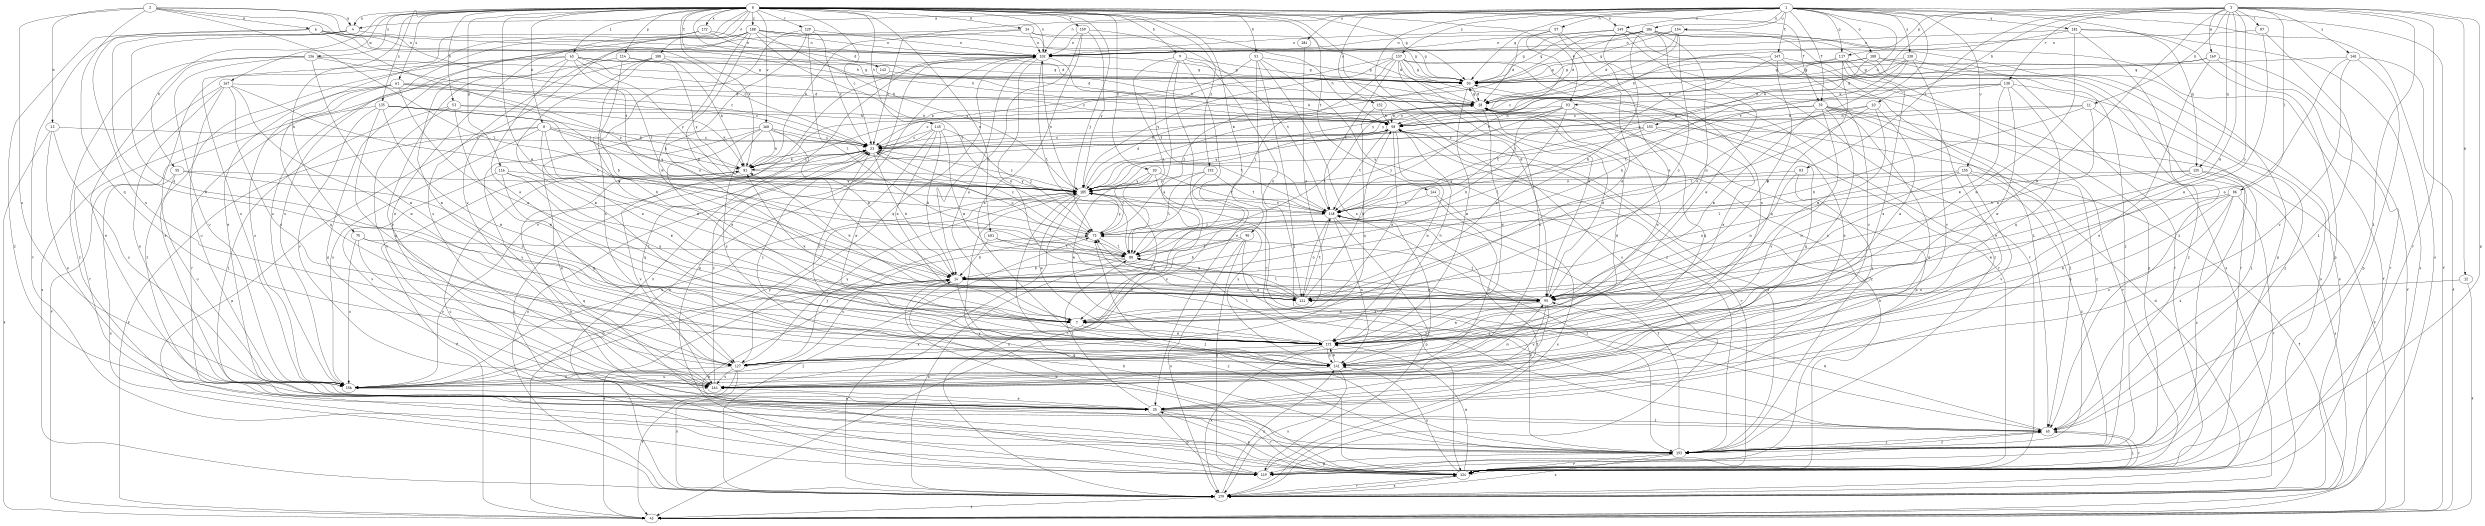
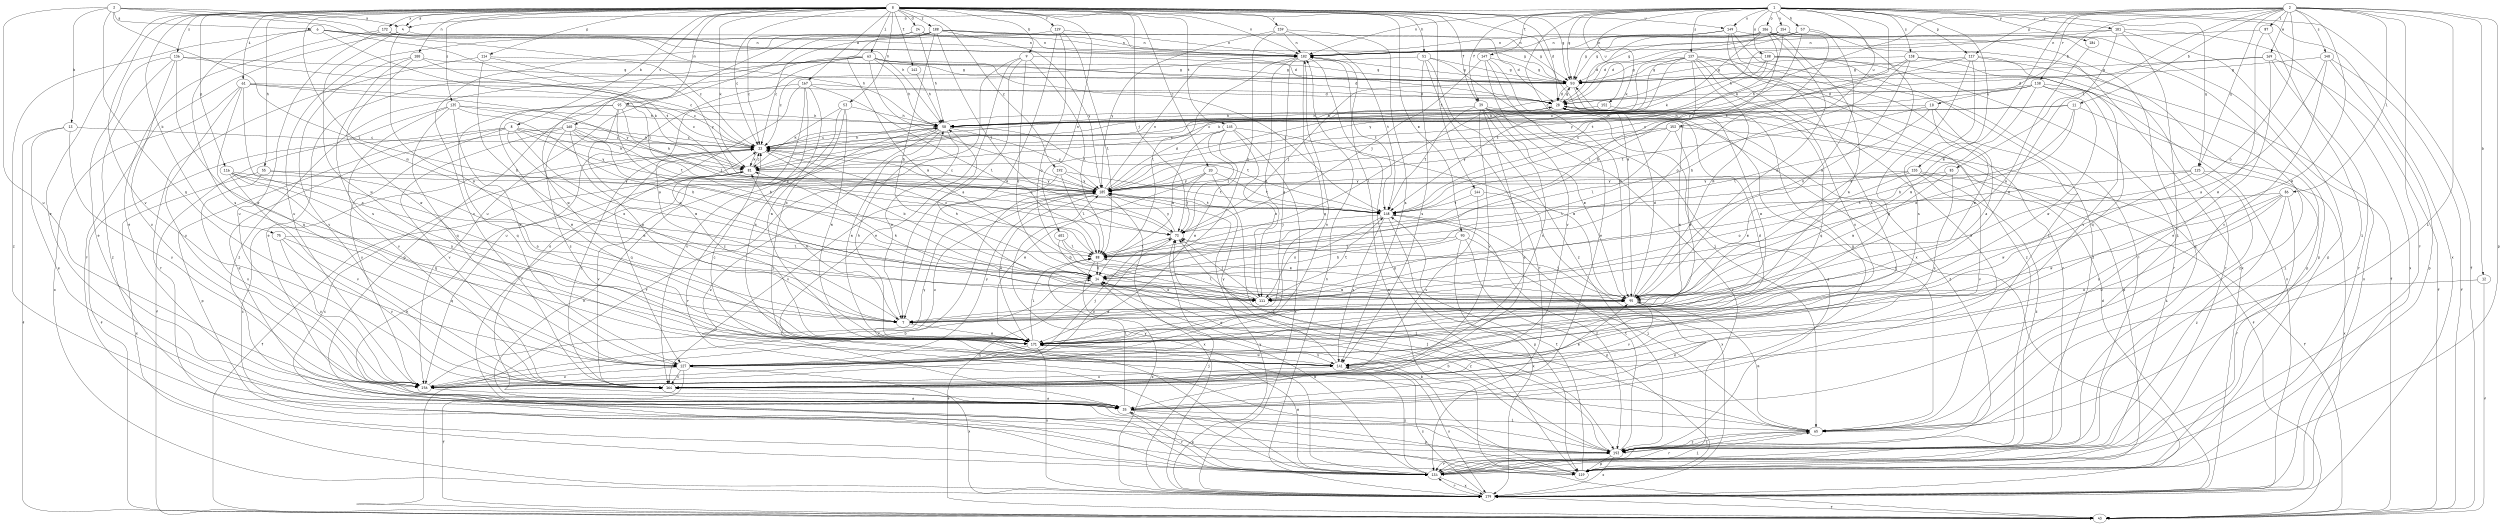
  strict digraph {
    fontname="JetBrains Mono"
    node [fontname="JetBrains Mono"]
    edge [fontname="JetBrains Mono"]
    0
    4
    8
    9
    20
    22
    24
    28
    35
    39
    50
    51
    53
    55
    61
    63
    73
    75
    81
    90
    93
    95
    100
    n24 [label=601]
    102
    114
    116
    129
    135
    136
    142
    144
    145
    149
    159
    160
    164
    167
    172
    179
    188
    192
    134
    171
    7
    43
    111
    119
    156
    185
    88
    148
    193
    58
    127
    14
    65
    141
    1
    57
    106
    108
    117
    125
    137
    138
    147
    152
    153
    154
    155
    181
    184
    2
    10
    11
    12
    83
    86
    87
    130
    140
    169
    3
    6
    13
    0 -> 4 [label=a]
    0 -> 8 [label=b]
    0 -> 9 [label=b]
    0 -> 20 [label=c]
    0 -> 22 [label=c]
    0 -> 24 [label=d]
    0 -> 28 [label=d]
    0 -> 35 [label=e]
    0 -> 39 [label=f]
    0 -> 50 [label=g]
    0 -> 51 [label=h]
    0 -> 53 [label=h]
    0 -> 55 [label=h]
    0 -> 61 [label=i]
    0 -> 63 [label=i]
    0 -> 73 [label=j]
    0 -> 75 [label=k]
    0 -> 81 [label=k]
    0 -> 90 [label=m]
    0 -> 93 [label=m]
    0 -> 95 [label=m]
    0 -> 100 [label=n]
    0 -> n24 [label=n]
    0 -> 102 [label=n]
    0 -> 114 [label=p]
    0 -> 116 [label=p]
    0 -> 129 [label=r]
    0 -> 135 [label=s]
    0 -> 136 [label=s]
    0 -> 142 [label=t]
    0 -> 144 [label=t]
    0 -> 145 [label=t]
    0 -> 149 [label=u]
    0 -> 159 [label=v]
    0 -> 160 [label=v]
    0 -> 164 [label=v]
    0 -> 167 [label=w]
    0 -> 172 [label=x]
    0 -> 179 [label=x]
    0 -> 188 [label=z]
    0 -> 192 [label=z]
    4 -> 102 [label=n]
    4 -> 134 [label=r]
    4 -> 171 [label=w]
    4 -> 7 [label=a]
    8 -> 22 [label=c]
    8 -> 81 [label=k]
    8 -> 95 [label=m]
    8 -> 43 [label=f]
    8 -> 111 [label=o]
    8 -> 119 [label=p]
    8 -> 156 [label=u]
    8 -> 185 [label=y]
    9 -> 35 [label=e]
    9 -> 50 [label=g]
    9 -> 7 [label=a]
    9 -> 43 [label=f]
    9 -> 111 [label=o]
    9 -> 88 [label=l]
    20 -> 73 [label=j]
    20 -> 171 [label=w]
    20 -> 185 [label=y]
    20 -> 148 [label=t]
    20 -> 193 [label=z]
    22 -> 81 [label=k]
    22 -> 58 [label=h]
    22 -> 127 [label=q]
    22 -> 14 [label=b]
    24 -> 22 [label=c]
    24 -> 50 [label=g]
    24 -> 102 [label=n]
    24 -> 156 [label=u]
    24 -> 58 [label=h]
    28 -> 50 [label=g]
    28 -> 171 [label=w]
    28 -> 119 [label=p]
    28 -> 88 [label=l]
    28 -> 193 [label=z]
    28 -> 58 [label=h]
    35 -> 50 [label=g]
    35 -> 134 [label=r]
    35 -> 119 [label=p]
    35 -> 88 [label=l]
    35 -> 65 [label=i]
    39 -> 35 [label=e]
    39 -> 95 [label=m]
    39 -> 164 [label=v]
    39 -> 134 [label=r]
    39 -> 148 [label=t]
    39 -> 193 [label=z]
    39 -> 58 [label=h]
    39 -> 65 [label=i]
    39 -> 141 [label=s]
    50 -> 28 [label=d]
    50 -> 73 [label=j]
    50 -> 171 [label=w]
    51 -> 22 [label=c]
    51 -> 50 [label=g]
    51 -> 134 [label=r]
    51 -> 193 [label=z]
    51 -> 65 [label=i]
    51 -> 141 [label=s]
    53 -> 81 [label=k]
    53 -> 164 [label=v]
    53 -> 171 [label=w]
    53 -> 58 [label=h]
    53 -> 65 [label=i]
    55 -> 179 [label=x]
    55 -> 7 [label=a]
    55 -> 156 [label=u]
    55 -> 185 [label=y]
    61 -> 22 [label=c]
    61 -> 28 [label=d]
    61 -> 179 [label=x]
    61 -> 7 [label=a]
    61 -> 156 [label=u]
    61 -> 185 [label=y]
    61 -> 127 [label=q]
    63 -> 28 [label=d]
    63 -> 35 [label=e]
    63 -> 50 [label=g]
    63 -> 171 [label=w]
    63 -> 7 [label=a]
    63 -> 185 [label=y]
    63 -> 148 [label=t]
    63 -> 193 [label=z]
    63 -> 58 [label=h]
    73 -> 22 [label=c]
    73 -> 156 [label=u]
    73 -> 185 [label=y]
    73 -> 88 [label=l]
    75 -> 164 [label=v]
    75 -> 156 [label=u]
    75 -> 88 [label=l]
    75 -> 127 [label=q]
    81 -> 22 [label=c]
    81 -> 164 [label=v]
    81 -> 43 [label=f]
    81 -> 185 [label=y]
    90 -> 179 [label=x]
    90 -> 119 [label=p]
    90 -> 88 [label=l]
    90 -> 14 [label=b]
    90 -> 65 [label=i]
    93 -> 22 [label=c]
    93 -> 73 [label=j]
    93 -> 171 [label=w]
    93 -> 111 [label=o]
    93 -> 58 [label=h]
    93 -> 127 [label=q]
    93 -> 14 [label=b]
    95 -> 28 [label=d]
    95 -> 35 [label=e]
    95 -> 73 [label=j]
    95 -> 164 [label=v]
    95 -> 171 [label=w]
    95 -> 7 [label=a]
    100 -> 50 [label=g]
    100 -> 81 [label=k]
    100 -> 164 [label=v]
    100 -> 171 [label=w]
    100 -> 141 [label=s]
    n24 -> 95 [label=m]
    n24 -> 88 [label=l]
    n24 -> 14 [label=b]
    102 -> 50 [label=g]
    102 -> 7 [label=a]
    102 -> 111 [label=o]
    102 -> 119 [label=p]
    102 -> 88 [label=l]
    102 -> 148 [label=t]
    102 -> 127 [label=q]
    114 -> 50 [label=g]
    114 -> 134 [label=r]
    114 -> 185 [label=y]
    114 -> 14 [label=b]
    116 -> 95 [label=m]
    116 -> 164 [label=v]
    116 -> 7 [label=a]
    116 -> 185 [label=y]
    116 -> 127 [label=q]
    129 -> 22 [label=c]
    129 -> 102 [label=n]
    129 -> 7 [label=a]
    129 -> 111 [label=o]
    129 -> 88 [label=l]
    135 -> 81 [label=k]
    135 -> 164 [label=v]
    135 -> 171 [label=w]
    135 -> 43 [label=f]
    135 -> 58 [label=h]
    135 -> 127 [label=q]
    135 -> 14 [label=b]
    136 -> 22 [label=c]
    136 -> 35 [label=e]
    136 -> 50 [label=g]
    136 -> 171 [label=w]
    136 -> 156 [label=u]
    136 -> 193 [label=z]
    142 -> 58 [label=h]
    144 -> 164 [label=v]
    144 -> 179 [label=x]
    144 -> 148 [label=t]
    145 -> 22 [label=c]
    145 -> 73 [label=j]
    145 -> 95 [label=m]
    145 -> 179 [label=x]
    145 -> 171 [label=w]
    145 -> 111 [label=o]
    145 -> 14 [label=b]
    149 -> 50 [label=g]
    149 -> 102 [label=n]
    149 -> 179 [label=x]
    149 -> 134 [label=r]
    149 -> 65 [label=i]
    149 -> 141 [label=s]
    159 -> 102 [label=n]
    159 -> 185 [label=y]
    159 -> 148 [label=t]
    159 -> 14 [label=b]
    159 -> 141 [label=s]
    160 -> 22 [label=c]
    160 -> 35 [label=e]
    160 -> 81 [label=k]
    160 -> 164 [label=v]
    160 -> 7 [label=a]
    160 -> 148 [label=t]
    160 -> 14 [label=b]
    160 -> 141 [label=s]
    164 -> 22 [label=c]
    164 -> 35 [label=e]
    164 -> 95 [label=m]
    167 -> 28 [label=d]
    167 -> 35 [label=e]
    167 -> 134 [label=r]
    167 -> 171 [label=w]
    167 -> 156 [label=u]
    167 -> 88 [label=l]
    167 -> 141 [label=s]
    172 -> 28 [label=d]
    172 -> 35 [label=e]
    172 -> 102 [label=n]
    172 -> 156 [label=u]
    179 -> 28 [label=d]
    179 -> 73 [label=j]
    179 -> 102 [label=n]
    179 -> 134 [label=r]
    179 -> 43 [label=f]
    179 -> 185 [label=y]
    179 -> 141 [label=s]
    188 -> 28 [label=d]
    188 -> 50 [label=g]
    188 -> 73 [label=j]
    188 -> 95 [label=m]
    188 -> 102 [label=n]
    188 -> 164 [label=v]
    188 -> 119 [label=p]
    188 -> 156 [label=u]
    188 -> 185 [label=y]
    188 -> 14 [label=b]
    192 -> 164 [label=v]
    192 -> 185 [label=y]
    192 -> 88 [label=l]
    192 -> 148 [label=t]
    134 -> 22 [label=c]
    134 -> 35 [label=e]
    134 -> 179 [label=x]
    134 -> 171 [label=w]
    134 -> 185 [label=y]
    134 -> 58 [label=h]
    134 -> 14 [label=b]
    134 -> 65 [label=i]
    134 -> 141 [label=s]
    171 -> 22 [label=c]
    171 -> 179 [label=x]
    171 -> 88 [label=l]
    171 -> 58 [label=h]
    171 -> 127 [label=q]
    171 -> 141 [label=s]
    7 -> 81 [label=k]
    7 -> 171 [label=w]
    43 -> 102 [label=n]
    111 -> 73 [label=j]
    111 -> 81 [label=k]
    111 -> 88 [label=l]
    111 -> 148 [label=t]
    111 -> 58 [label=h]
    119 -> 22 [label=c]
    119 -> 148 [label=t]
    119 -> 14 [label=b]
    156 -> 35 [label=e]
    156 -> 102 [label=n]
    156 -> 185 [label=y]
    156 -> 14 [label=b]
    185 -> 22 [label=c]
    185 -> 28 [label=d]
    185 -> 102 [label=n]
    185 -> 179 [label=x]
    185 -> 134 [label=r]
    185 -> 171 [label=w]
    185 -> 156 [label=u]
    185 -> 148 [label=t]
    88 -> 22 [label=c]
    88 -> 179 [label=x]
    88 -> 14 [label=b]
    148 -> 73 [label=j]
    148 -> 111 [label=o]
    148 -> 119 [label=p]
    148 -> 193 [label=z]
    148 -> 141 [label=s]
    193 -> 73 [label=j]
    193 -> 81 [label=k]
    193 -> 179 [label=x]
    193 -> 134 [label=r]
    193 -> 119 [label=p]
    193 -> 148 [label=t]
    193 -> 14 [label=b]
    193 -> 65 [label=i]
    58 -> 22 [label=c]
    58 -> 134 [label=r]
    58 -> 171 [label=w]
    58 -> 7 [label=a]
    58 -> 185 [label=y]
    58 -> 148 [label=t]
    58 -> 193 [label=z]
    127 -> 28 [label=d]
    127 -> 73 [label=j]
    127 -> 164 [label=v]
    127 -> 179 [label=x]
    127 -> 43 [label=f]
    127 -> 156 [label=u]
    127 -> 185 [label=y]
    14 -> 95 [label=m]
    14 -> 43 [label=f]
    14 -> 111 [label=o]
    14 -> 193 [label=z]
    65 -> 73 [label=j]
    65 -> 95 [label=m]
    65 -> 134 [label=r]
    65 -> 193 [label=z]
    141 -> 22 [label=c]
    141 -> 179 [label=x]
    141 -> 171 [label=w]
    141 -> 156 [label=u]
    141 -> 185 [label=y]
    1 -> 4 [label=a]
    1 -> 39 [label=f]
    1 -> 50 [label=g]
    1 -> 81 [label=k]
    1 -> 95 [label=m]
    1 -> 102 [label=n]
    1 -> 149 [label=u]
    1 -> 179 [label=x]
    1 -> 43 [label=f]
    1 -> 148 [label=t]
    1 -> 57 [label=h]
    1 -> 106 [label=o]
    1 -> 108 [label=o]
    1 -> 117 [label=p]
    1 -> 125 [label=q]
    1 -> 137 [label=s]
    1 -> 138 [label=s]
    1 -> 147 [label=t]
    1 -> 152 [label=u]
    1 -> 153 [label=u]
    1 -> 154 [label=u]
    1 -> 155 [label=u]
    1 -> 181 [label=y]
    1 -> 184 [label=y]
    57 -> 28 [label=d]
    57 -> 95 [label=m]
    57 -> 102 [label=n]
    57 -> 7 [label=a]
    57 -> 148 [label=t]
    106 -> 28 [label=d]
    106 -> 50 [label=g]
    106 -> 81 [label=k]
    106 -> 95 [label=m]
    106 -> 102 [label=n]
    106 -> 171 [label=w]
    106 -> 43 [label=f]
    106 -> 193 [label=z]
    106 -> 14 [label=b]
    108 -> 22 [label=c]
    108 -> 50 [label=g]
    108 -> 179 [label=x]
    108 -> 134 [label=r]
    108 -> 185 [label=y]
    108 -> 193 [label=z]
    117 -> 50 [label=g]
    117 -> 134 [label=r]
    117 -> 119 [label=p]
    117 -> 185 [label=y]
    117 -> 127 [label=q]
    117 -> 141 [label=s]
    125 -> 179 [label=x]
    125 -> 171 [label=w]
    125 -> 111 [label=o]
    125 -> 185 [label=y]
    125 -> 65 [label=i]
    137 -> 35 [label=e]
    137 -> 50 [label=g]
    137 -> 81 [label=k]
    137 -> 95 [label=m]
    137 -> 134 [label=r]
    137 -> 156 [label=u]
    137 -> 185 [label=y]
    137 -> 88 [label=l]
    137 -> 148 [label=t]
    137 -> 193 [label=z]
    138 -> 50 [label=g]
    138 -> 164 [label=v]
    138 -> 179 [label=x]
    138 -> 111 [label=o]
    138 -> 58 [label=h]
    138 -> 14 [label=b]
    147 -> 35 [label=e]
    147 -> 50 [label=g]
    147 -> 73 [label=j]
    147 -> 95 [label=m]
    147 -> 164 [label=v]
    152 -> 58 [label=h]
    152 -> 127 [label=q]
    153 -> 22 [label=c]
    153 -> 7 [label=a]
    153 -> 43 [label=f]
    153 -> 185 [label=y]
    153 -> 88 [label=l]
    154 -> 28 [label=d]
    154 -> 50 [label=g]
    154 -> 102 [label=n]
    154 -> 111 [label=o]
    154 -> 119 [label=p]
    154 -> 185 [label=y]
    155 -> 95 [label=m]
    155 -> 164 [label=v]
    155 -> 43 [label=f]
    155 -> 185 [label=y]
    155 -> 88 [label=l]
    155 -> 193 [label=z]
    181 -> 102 [label=n]
    181 -> 179 [label=x]
    181 -> 171 [label=w]
    181 -> 119 [label=p]
    181 -> 58 [label=h]
    181 -> 65 [label=i]
    184 -> 7 [label=a]
    2 -> 81 [label=k]
    2 -> 95 [label=m]
    2 -> 134 [label=r]
    2 -> 171 [label=w]
    2 -> 111 [label=o]
    2 -> 119 [label=p]
    2 -> 65 [label=i]
    2 -> 117 [label=p]
    2 -> 125 [label=q]
    2 -> 10 [label=b]
    2 -> 11 [label=b]
    2 -> 12 [label=b]
    2 -> 83 [label=l]
    2 -> 86 [label=l]
    2 -> 87 [label=l]
    2 -> 130 [label=r]
    2 -> 140 [label=s]
    2 -> 169 [label=w]
    10 -> 95 [label=m]
    10 -> 7 [label=a]
    10 -> 88 [label=l]
    10 -> 148 [label=t]
    10 -> 58 [label=h]
    11 -> 22 [label=c]
    11 -> 111 [label=o]
    11 -> 58 [label=h]
    11 -> 14 [label=b]
    11 -> 65 [label=i]
    12 -> 43 [label=f]
    12 -> 111 [label=o]
    83 -> 95 [label=m]
    83 -> 185 [label=y]
    83 -> 141 [label=s]
    86 -> 134 [label=r]
    86 -> 171 [label=w]
    86 -> 156 [label=u]
    86 -> 148 [label=t]
    86 -> 193 [label=z]
    86 -> 141 [label=s]
    87 -> 102 [label=n]
    87 -> 171 [label=w]
    87 -> 65 [label=i]
    130 -> 22 [label=c]
    130 -> 28 [label=d]
-   130 -> 93 [label=k]
+   130 -> 81 [label=k]
    130 -> 95 [label=m]
    130 -> 171 [label=w]
    130 -> 193 [label=z]
    130 -> 127 [label=q]
    140 -> 50 [label=g]
    140 -> 164 [label=v]
    140 -> 7 [label=a]
    140 -> 43 [label=f]
    140 -> 119 [label=p]
    169 -> 28 [label=d]
    169 -> 35 [label=e]
    169 -> 50 [label=g]
    169 -> 134 [label=r]
    169 -> 43 [label=f]
    3 -> 4 [label=a]
    3 -> 156 [label=u]
    3 -> 88 [label=l]
    3 -> 148 [label=t]
    3 -> 58 [label=h]
    3 -> 127 [label=q]
    3 -> 6 [label=a]
    3 -> 13 [label=b]
    6 -> 22 [label=c]
    6 -> 73 [label=j]
    6 -> 102 [label=n]
    6 -> 193 [label=z]
    6 -> 58 [label=h]
    6 -> 141 [label=s]
    13 -> 22 [label=c]
    13 -> 35 [label=e]
    13 -> 43 [label=f]
    13 -> 156 [label=u]
  }
